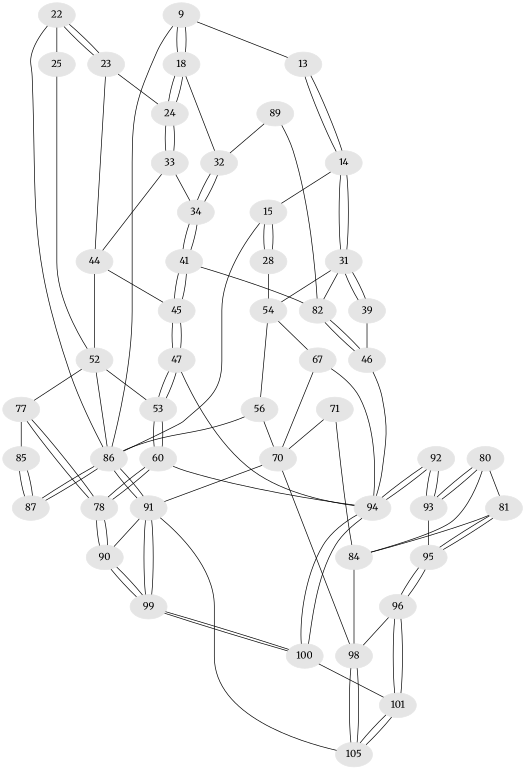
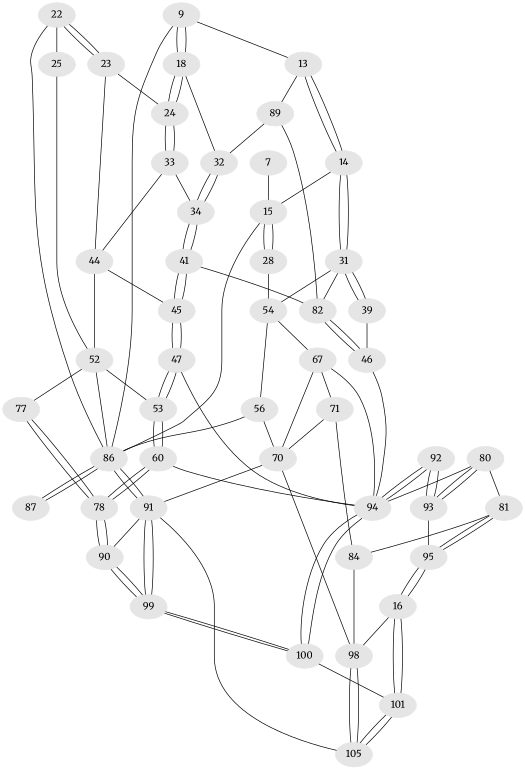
  graph {
    fontname=Merriweather
    node [color=gray90 fontname=Merriweather style=filled]
    edge [fontname=Merriweather]
    15 [super="+6"]
+   7
    86 [super="+50+27+12"]
    28
    56 [super="+55+17+16"]
    n6 [label=70 super="+70+65+72+73"]
    9 [super="+8"]
    13
    18
    14
    n11 [label=89 super="+20"]
    24
    32 [super="+19"]
    91 [super="+74"]
    87
    31
    n17 [label=82 super="+30"]
    54 [super="+36+40"]
    39
    33
    34
    22 [super="+21"]
    23
    25
    44 [super="+43+38"]
    52 [super="+51+49"]
    45
    53
    77 [super="+76"]
    67 [super="+59+57+66"]
    46
    41
    94 [super="+63+79"]
    47
    100
    n36 [label=60]
    78
-   85
    71 [super="+69"]
    98 [super="+88+89+97"]
    90
    84 [super="+83+82"]
    99
    n44 [label=105]
    80
    81
    93
    95
-   96
+   96 [label=16]
    92
    101
    15 -- 86
    15 -- 28 [weight=2]
    15 -- 28
+   7 -- 15 [weight=2]
    86 -- 91 [weight=3]
    86 -- 91
    86 -- 87
    86 -- 87
    28 -- 54
    56 -- 86
    56 -- n6 [weight=2]
    n6 -- 91
    n6 -- 98 [weight=2]
    9 -- 86
    9 -- 13
    9 -- 18
    9 -- 18
    13 -- 14
    13 -- 14
+   13 -- n11
    18 -- 24
    18 -- 24
    18 -- 32
    14 -- 15
    14 -- 31
    14 -- 31
    n11 -- 32 [weight=2]
    n11 -- n17
    24 -- 33
    24 -- 33
    32 -- 34
    32 -- 34
    91 -- 90
    91 -- 99
    91 -- 99
    91 -- n44
    31 -- n17
    31 -- 54
    31 -- 39
    31 -- 39
    n17 -- 46
    n17 -- 46
    54 -- 56 [weight=2]
    54 -- 67 [weight=2]
    39 -- 46
    33 -- 34
    33 -- 44
    34 -- 41
    34 -- 41
    22 -- 86
    22 -- 23
    22 -- 23
    22 -- 25 [weight=2]
    23 -- 24
    23 -- 44
    25 -- 52
    44 -- 52 [weight=2]
    44 -- 45
    52 -- 86 [weight=2]
    52 -- 53
    52 -- 77
    45 -- 47
    45 -- 47
    53 -- n36
    53 -- n36
    77 -- 78
    77 -- 78
-   77 -- 85 [weight=2]
    67 -- n6
    67 -- 94 [weight=2]
+   67 -- 71 [weight=2]
    46 -- 94
    41 -- n17
    41 -- 45
    41 -- 45
    94 -- 100
    94 -- 100
    47 -- 53
    47 -- 53
    47 -- 94
    100 -- 101
    n36 -- 94
    n36 -- 78
    n36 -- 78
    78 -- 90
    78 -- 90
-   85 -- 87
-   85 -- 87
    71 -- n6
    71 -- 84 [weight=2]
    98 -- n44
    98 -- n44
    90 -- 99
    90 -- 99
    84 -- 98 [weight=2]
    99 -- 100
    99 -- 100
-   80 -- 84
+   80 -- 94
    80 -- 81
    80 -- 93
    80 -- 93
    81 -- 84
    81 -- 95
    81 -- 95
    93 -- 95
    95 -- 96
    95 -- 96
    96 -- 98
    96 -- 101
    96 -- 101
    92 -- 94 [weight=2]
    92 -- 94
    92 -- 93
    92 -- 93
    101 -- n44
    101 -- n44
  }
